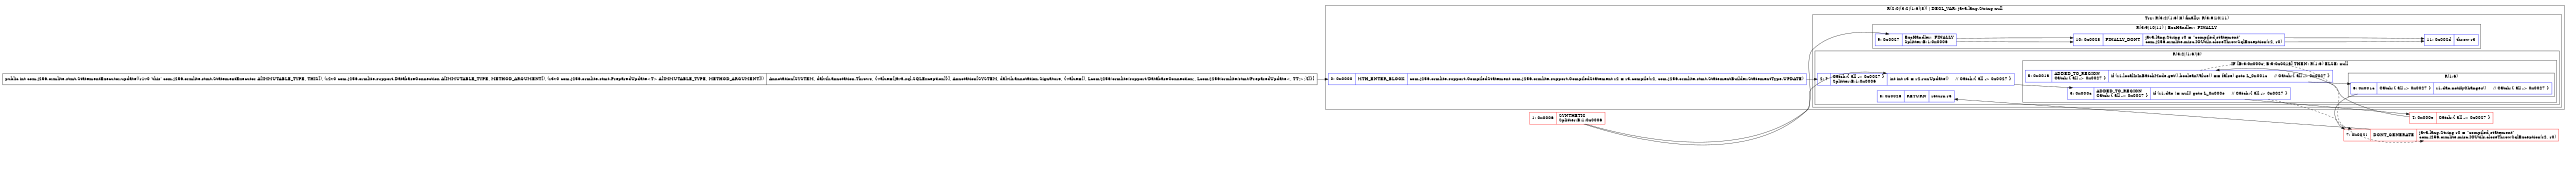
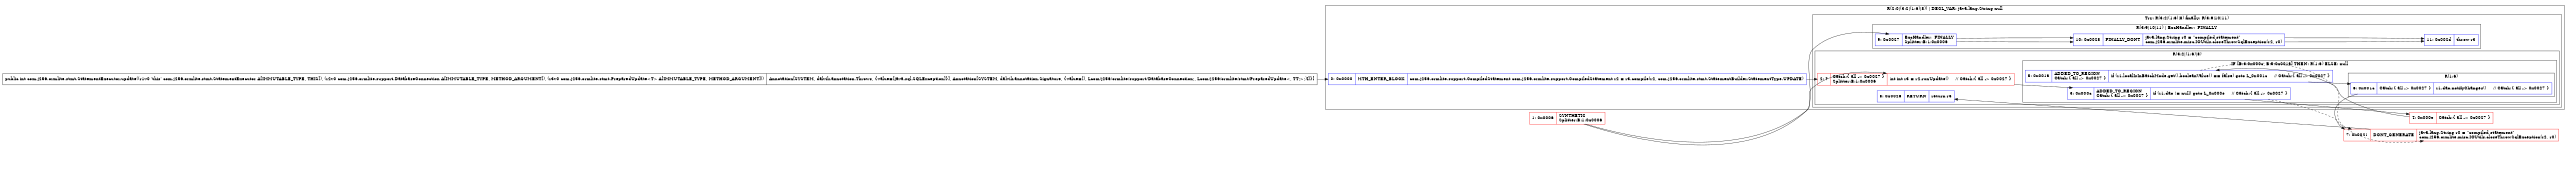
  digraph {
    rankdir=LR
    node [color=blue shape=record]
    n1 [label="{6\:\ 0x001c|Catch:\{ all \-\> 0x0027 \}\l|r1.dao.notifyChanges()     \/\/ Catch:\{ all \-\> 0x0027 \}\l}"]
    n2 [label="{3\:\ 0x000c|ADDED_TO_REGION\lCatch:\{ all \-\> 0x0027 \}\l|if (r1.dao != null) goto L_0x000e     \/\/ Catch:\{ all \-\> 0x0027 \}\l}"]
    n3 [label="{5\:\ 0x001a|ADDED_TO_REGION\lCatch:\{ all \-\> 0x0027 \}\l|if (r1.localIsInBatchMode.get().booleanValue() == false) goto L_0x001c     \/\/ Catch:\{ all \-\> 0x0027 \}\l}"]
-   n4 [label="{2\:\ ?|Catch:\{ all \-\> 0x0027 \}\lSplitter:B:1:0x0006\l|int int r3 = r2.runUpdate()     \/\/ Catch:\{ all \-\> 0x0027 \}\l}"]
+   n4 [color=red label="{2\:\ ?|Catch:\{ all \-\> 0x0027 \}\lSplitter:B:1:0x0006\l|int int r3 = r2.runUpdate()     \/\/ Catch:\{ all \-\> 0x0027 \}\l}"]
    n5 [label="{8\:\ 0x0026|RETURN\l|return r3\l}"]
    n6 [label="{9\:\ 0x0027|ExcHandler:  FINALLY\lSplitter:B:1:0x0006\l}"]
    n7 [label="{10\:\ 0x0028|FINALLY_DONT\l|java.lang.String r0 = \"compiled statement\"\lcom.j256.ormlite.misc.IOUtils.closeThrowSqlException(r2, r0)\l}"]
    n8 [label="{11\:\ 0x002d|throw r3\l}"]
    n9 [label="{0\:\ 0x0000|MTH_ENTER_BLOCK\l|com.j256.ormlite.support.CompiledStatement com.j256.ormlite.support.CompiledStatement r2 = r3.compile(r2, com.j256.ormlite.stmt.StatementBuilder.StatementType.UPDATE)\l}"]
    n10 [color=red label="{7\:\ 0x0021|DONT_GENERATE\l|java.lang.String r0 = \"compiled statement\"\lcom.j256.ormlite.misc.IOUtils.closeThrowSqlException(r2, r0)\l}"]
    n11 [color=red label="{4\:\ 0x000e|Catch:\{ all \-\> 0x0027 \}\l}"]
    n12 [color=red label="{1\:\ 0x0006|SYNTHETIC\lSplitter:B:1:0x0006\l}"]
    n13 [label="{public int com.j256.ormlite.stmt.StatementExecutor.update((r1v0 'this' com.j256.ormlite.stmt.StatementExecutor A[IMMUTABLE_TYPE, THIS]), (r2v0 com.j256.ormlite.support.DatabaseConnection A[IMMUTABLE_TYPE, METHOD_ARGUMENT]), (r3v0 com.j256.ormlite.stmt.PreparedUpdate\<T\> A[IMMUTABLE_TYPE, METHOD_ARGUMENT]))  | Annotation[SYSTEM, dalvik.annotation.Throws, \{value=[java.sql.SQLException]\}], Annotation[SYSTEM, dalvik.annotation.Signature, \{value=[(, Lcom\/j256\/ormlite\/support\/DatabaseConnection;, Lcom\/j256\/ormlite\/stmt\/PreparedUpdate\<, TT;\>;)I]\}]\l}" color=""]
    subgraph cluster_1 {
      label="R(2:0|(3:2|(1:6)|8)) | DECL_VAR: java.lang.String null\l"
      n9
      subgraph cluster_2 {
        label="Try: R(3:2|(1:6)|8) finally: R(3:9|10|11)"
        subgraph cluster_3 {
          label="R(3:2|(1:6)|8)"
          n4
          n5
          subgraph cluster_4 {
            label="IF [B:3:0x000c, B:5:0x001a] THEN: R(1:6) ELSE: null"
            n2
            n3
            subgraph cluster_5 {
              label="R(1:6)"
              n1
            }
          }
        }
        subgraph cluster_6 {
          label="R(3:9|10|11) | ExcHandler:  FINALLY\l"
          n6
          n7
          n8
        }
      }
    }
    subgraph cluster_7 {
      label="R(3:9|10|11) | ExcHandler:  FINALLY\l"
    }
    n1 -> n10
    n2 -> n10 [style=dashed]
    n2 -> n11
    n3 -> n1
    n3 -> n10 [style=dashed]
    n4 -> n2
    n6 -> n7
    n6 -> n7
    n7 -> n8
    n7 -> n8
    n9 -> n4
    n10 -> n5
    n11 -> n3
    n12 -> n4
    n12 -> n6
    n13 -> n9
  }
